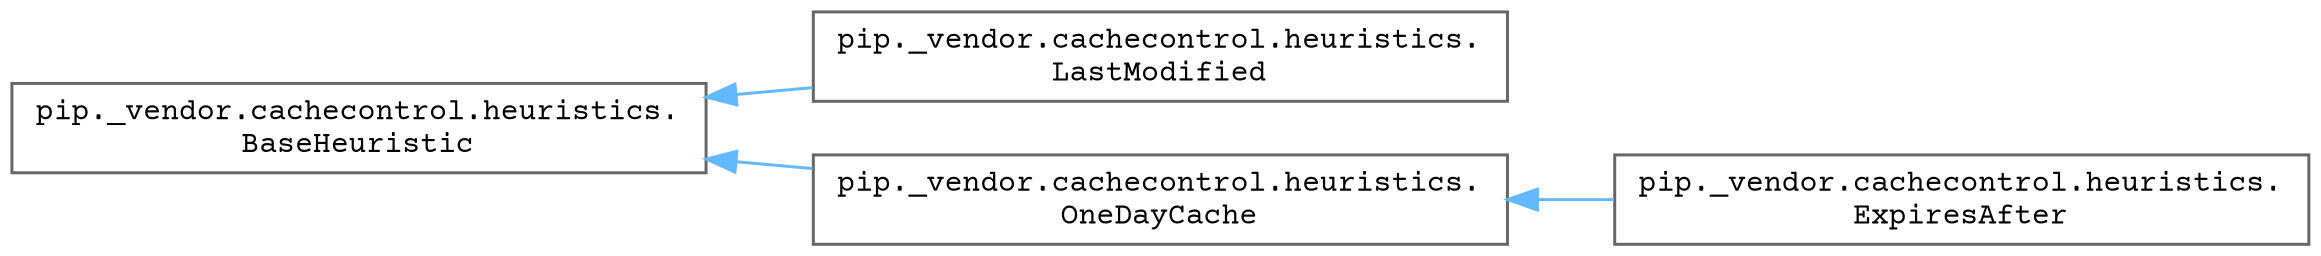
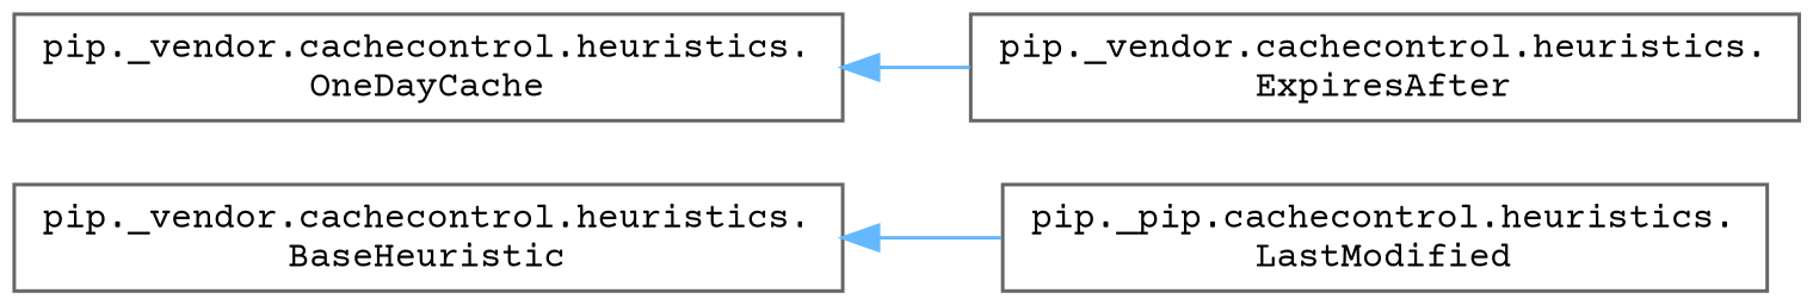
  digraph {
    fontname="Courier Prime"
    rankdir=LR
    node [color=grey40 fillcolor=white fontname="Courier Prime" fontsize=10 shape=box style=filled]
    edge [color=steelblue1 dir=back fontname="Courier Prime" fontsize=10 labelfontname=Helvetica labelfontsize=10 style=solid]
    n1 [height=0.2 label="pip._vendor.cachecontrol.heuristics.\lBaseHeuristic" width=0.4]
-   n2 [height=0.2 label="pip._vendor.cachecontrol.heuristics.\lLastModified" width=0.4]
+   n2 [height=0.2 label="pip._pip.cachecontrol.heuristics.\lLastModified" width=0.4]
    n3 [height=0.2 label="pip._vendor.cachecontrol.heuristics.\lOneDayCache" width=0.4]
    n4 [height=0.2 label="pip._vendor.cachecontrol.heuristics.\lExpiresAfter" width=0.4]
    n1 -> n2
-   n1 -> n3
    n3 -> n4
  }
